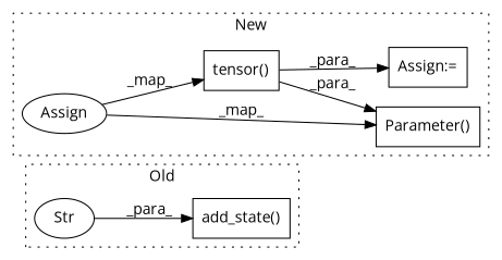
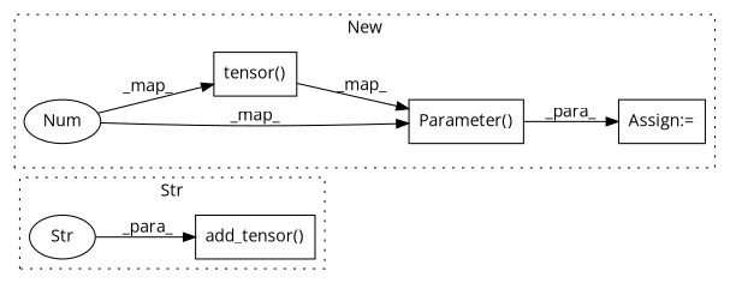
  digraph {
    fontname="Open Sans"
    rankdir=LR
    node [a=75 fontname="Open Sans" shape=box]
    edge [fontname="Open Sans"]
-   n1 [l="15,48" label="add_state()" s="1491,1522"]
+   n1 [l="15,48" label="add_tensor()" s="1491,1522"]
    n2 [a=66 l=16 label=Str s=1506 shape=ellipse]
    n3 [l="13,21" label="Parameter()" s="1055,1083"]
    n4 [a=68 l=3 label="Assign:=" s=1052]
    n5 [l="13,1" label="tensor()" s="1068,1082"]
-   n6 [a=76 l=1 label=Assign s=1081 shape=ellipse]
+   n6 [a=76 l=1 label=Num s=1081 shape=ellipse]
    subgraph cluster_1 {
-     label=Old
+     label=Str
      style=dotted
      n1
      n2
    }
    subgraph cluster_2 {
      label=New
      style=dotted
      n3
      n4
      n5
      n6
    }
    n2 -> n1 [label=_para_]
-   n5 -> n4 [label=_para_]
-   n5 -> n3 [label=_para_]
+   n3 -> n4 [label=_para_]
+   n5 -> n3 [label=_map_]
    n6 -> n3 [label=_map_]
    n6 -> n5 [label=_map_]
  }
